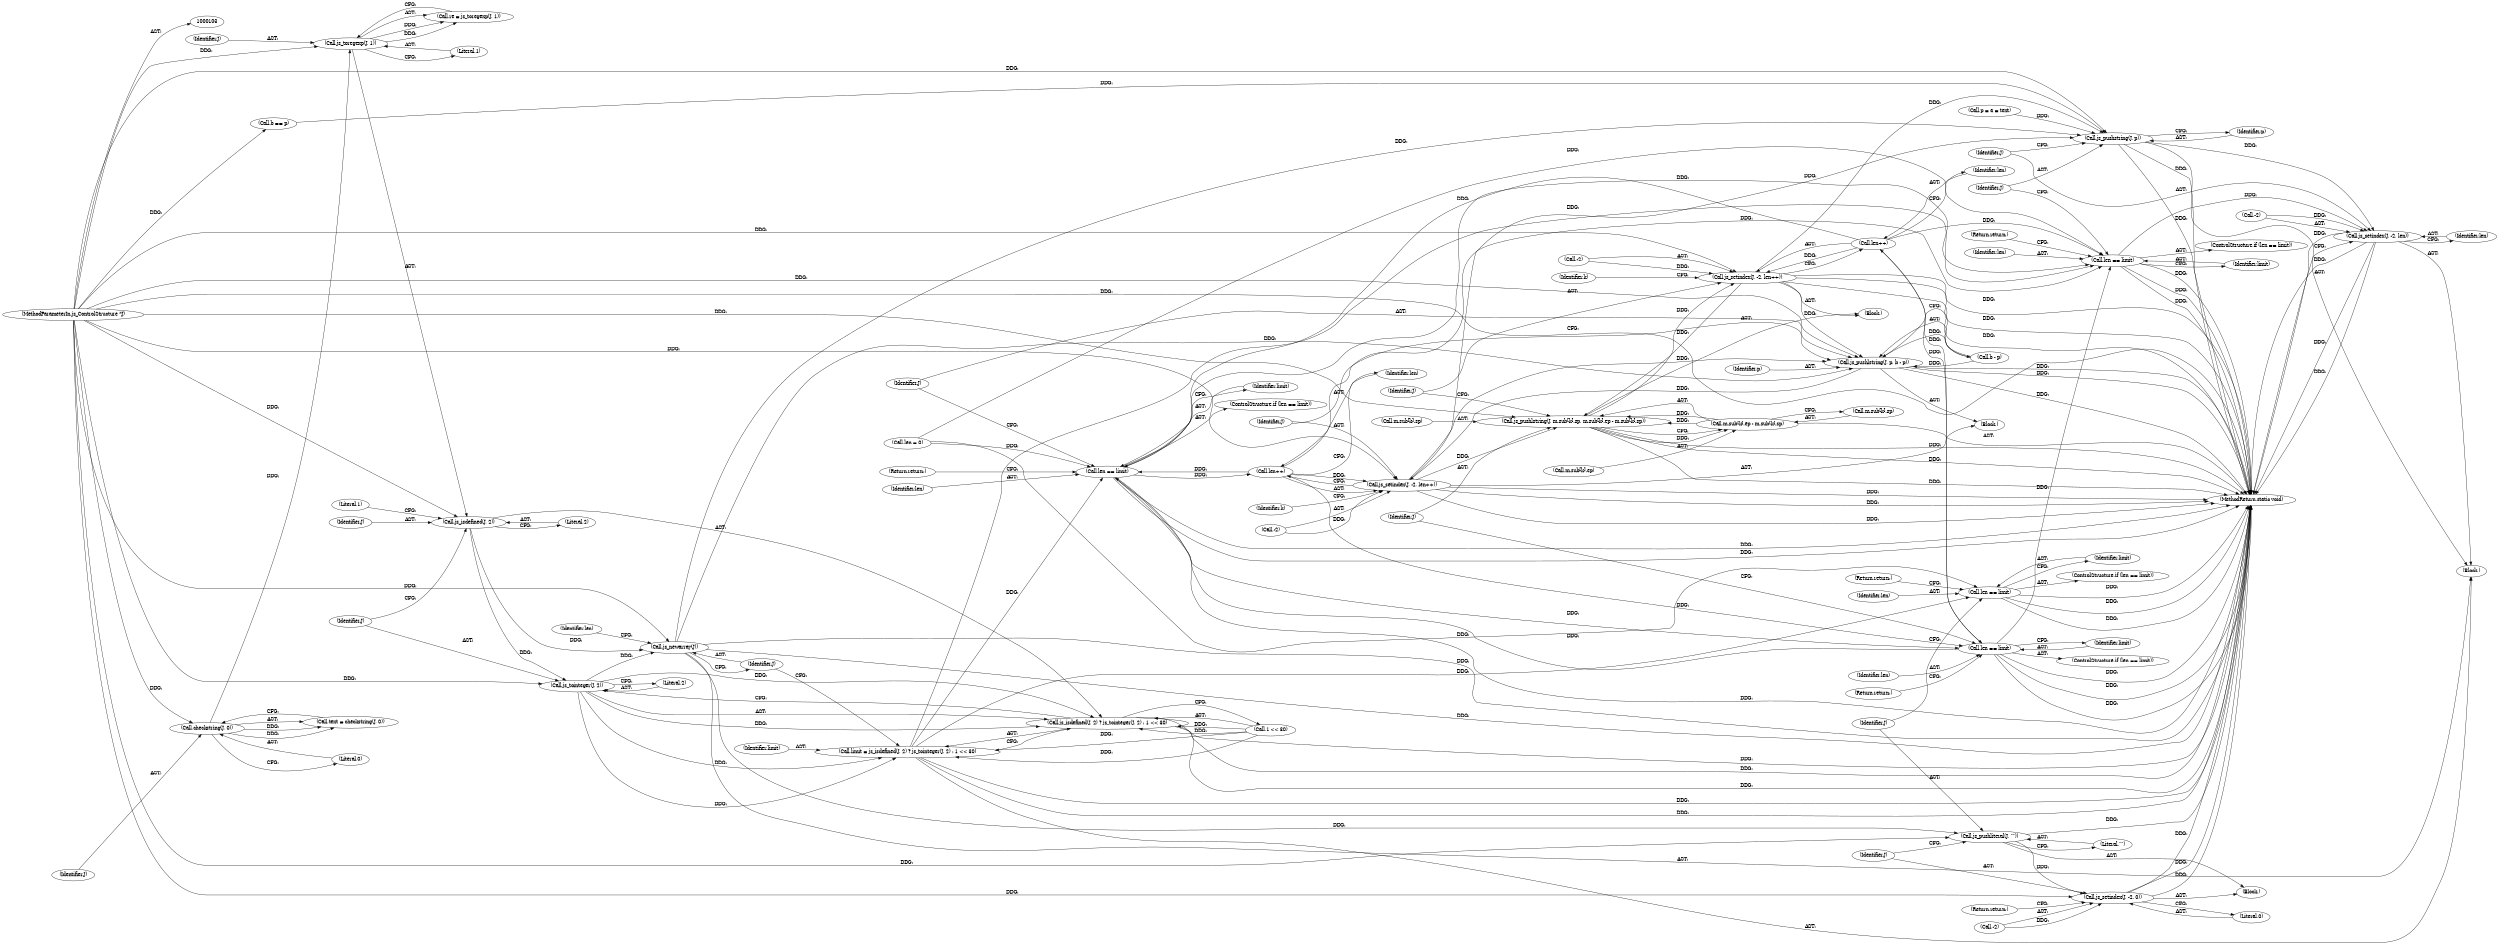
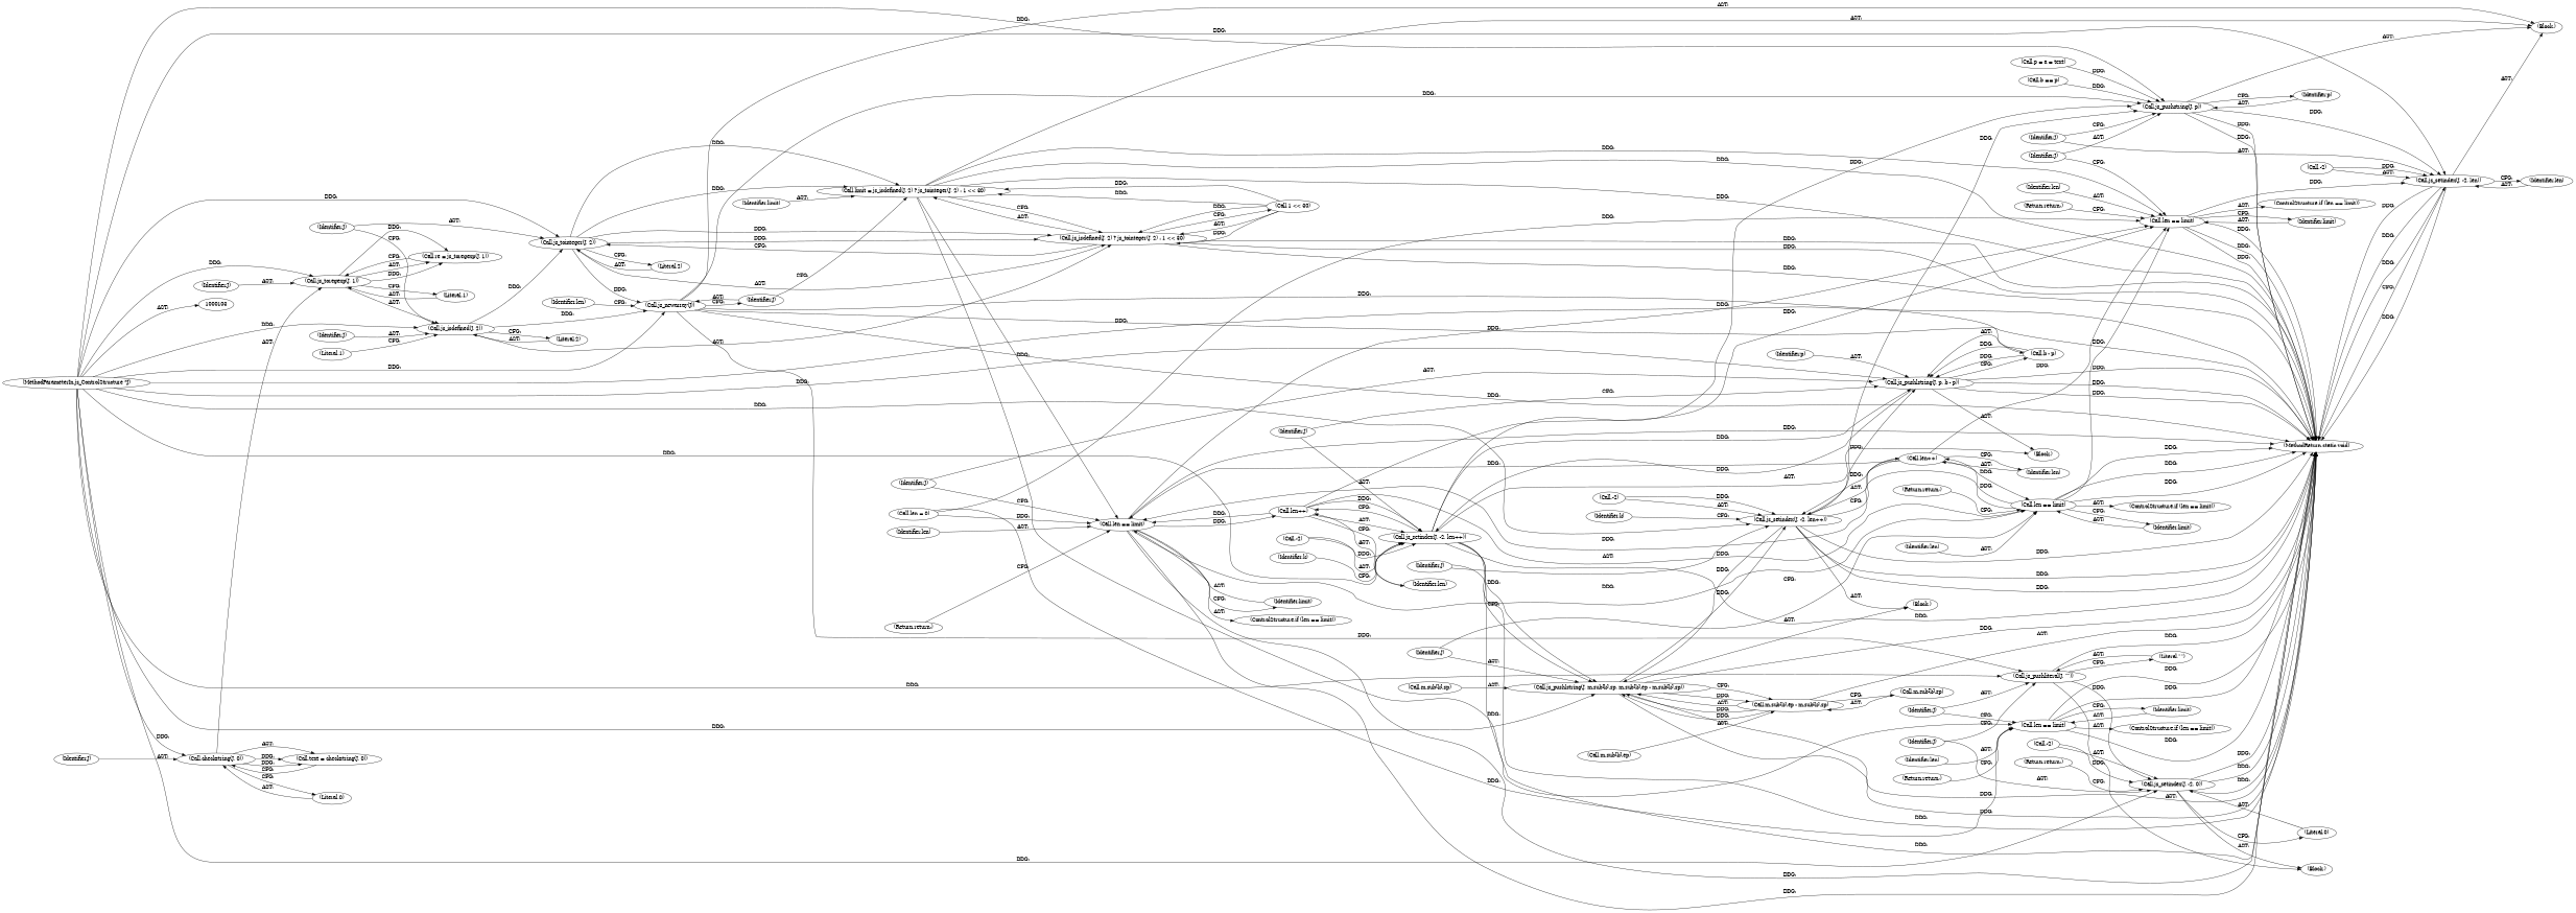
  digraph {
    rankdir=LR
    n1 [label="(Call,js_tointeger(J, 2))"]
    n2 [label="(Call,limit = js_isdefined(J, 2) ? js_tointeger(J, 2) : 1 << 30)"]
    n3 [label="(Call,js_isdefined(J, 2) ? js_tointeger(J, 2) : 1 << 30)"]
    n4 [label="(Call,js_newarray(J))"]
    n5 [label="(Literal,2)"]
    n6 [label="(MethodReturn,static void)"]
    n7 [label="(Call,len == limit)"]
    n8 [label="(Call,len == limit)"]
    n9 [label="(Call,len == limit)"]
    n10 [label="(Block,)"]
    n11 [label="(Call,1 << 30)"]
    n12 [label="(Call,js_pushlstring(J, p, b - p))"]
    n13 [label="(Call,js_pushstring(J, p))"]
    n14 [label="(Call,js_pushliteral(J, \"\"))"]
    n15 [label="(Identifier,J)"]
    n16 [label="(Call,js_isdefined(J, 2))"]
    n17 [label="(Literal,2)"]
    n18 [label="(Call,js_toregexp(J, 1))"]
    n19 [label="(Literal,1)"]
    n20 [label="(Call,re = js_toregexp(J, 1))"]
    n21 [label="(Call,checkstring(J, 0))"]
    n22 [label="(Call,text = checkstring(J, 0))"]
    n23 [label="(Literal,0)"]
    n24 [label="(MethodParameterIn,js_ControlStructure *J)"]
    n25 [label="(Call,js_setindex(J, -2, len++))"]
    n26 [label="(Call,js_pushlstring(J, m.sub[k].sp, m.sub[k].ep - m.sub[k].sp))"]
    n27 [label="(Call,js_setindex(J, -2, len++))"]
    n28 [label="(Call,js_setindex(J, -2, len))"]
    n29 [label="(Call,js_setindex(J, -2, 0))"]
    1000103
    n31 [label="(Call,len++)"]
    n32 [label="(Block,)"]
    n33 [label="(Call,b - p)"]
    n34 [label="(Call,m.sub[k].ep - m.sub[k].sp)"]
    n35 [label="(Block,)"]
    n36 [label="(Call,len++)"]
    n37 [label="(Identifier,p)"]
    n38 [label="(Identifier,len)"]
    n39 [label="(Block,)"]
    n40 [label="(Literal,\"\")"]
    n41 [label="(Literal,0)"]
    n42 [label="(ControlStructure,if (len == limit))"]
    n43 [label="(Identifier,limit)"]
    n44 [label="(Call,len == limit)"]
    n45 [label="(ControlStructure,if (len == limit))"]
    n46 [label="(Identifier,limit)"]
    n47 [label="(Identifier,limit)"]
    n48 [label="(ControlStructure,if (len == limit))"]
    n49 [label="(Identifier,len)"]
    n50 [label="(Identifier,limit)"]
    n51 [label="(ControlStructure,if (len == limit))"]
    n52 [label="(Call,m.sub[k].sp)"]
    n53 [label="(Identifier,len)"]
    n54 [label="(Literal,1)"]
    n55 [label="(Call,p = a = text)"]
    n56 [label="(Return,return;)"]
    n57 [label="(Identifier,J)"]
    n58 [label="(Call,-2)"]
    n59 [label="(Call,b == p)"]
    n60 [label="(Return,return;)"]
    n61 [label="(Identifier,len)"]
    n62 [label="(Return,return;)"]
    n63 [label="(Identifier,len)"]
    n64 [label="(Identifier,J)"]
    n65 [label="(Identifier,len)"]
    n66 [label="(Identifier,p)"]
    n67 [label="(Identifier,J)"]
    n68 [label="(Call,len = 0)"]
    n69 [label="(Identifier,J)"]
    n70 [label="(Identifier,J)"]
    n71 [label="(Identifier,k)"]
    n72 [label="(Identifier,J)"]
    n73 [label="(Call,-2)"]
    n74 [label="(Call,-2)"]
    n75 [label="(Identifier,J)"]
    n76 [label="(Identifier,len)"]
    n77 [label="(Identifier,J)"]
    n78 [label="(Identifier,len)"]
    n79 [label="(Identifier,k)"]
    n80 [label="(Identifier,limit)"]
    n81 [label="(Call,m.sub[k].sp)"]
    n82 [label="(Call,m.sub[k].ep)"]
    n83 [label="(Return,return;)"]
    n84 [label="(Identifier,J)"]
    n85 [label="(Return,return;)"]
    n86 [label="(Identifier,J)"]
    n87 [label="(Call,-2)"]
    n88 [label="(Identifier,J)"]
    n89 [label="(Identifier,J)"]
    n1 -> n2 [label="DDG: "]
    n1 -> n2 [label="DDG: "]
    n1 -> n3 [label="AST: "]
    n1 -> n3 [label="DDG: "]
    n1 -> n3 [label="DDG: "]
    n1 -> n4 [label="DDG: "]
    n1 -> n5 [label="CFG: "]
    n2 -> n3 [label="CFG: "]
    n2 -> n6 [label="DDG: "]
    n2 -> n6 [label="DDG: "]
    n2 -> n7 [label="DDG: "]
    n2 -> n8 [label="DDG: "]
    n2 -> n9 [label="DDG: "]
    n2 -> n10 [label="AST: "]
    n3 -> n1 [label="CFG: "]
    n3 -> n2 [label="AST: "]
    n3 -> n6 [label="DDG: "]
    n3 -> n6 [label="DDG: "]
    n3 -> n6 [label="DDG: "]
    n3 -> n11 [label="CFG: "]
    n4 -> n6 [label="DDG: "]
    n4 -> n6 [label="DDG: "]
    n4 -> n10 [label="AST: "]
-   n4 -> n12 [label="DDG: "]
+   n4 -> n33 [label="DDG: "]
    n4 -> n13 [label="DDG: "]
    n4 -> n14 [label="DDG: "]
    n4 -> n15 [label="CFG: "]
    n5 -> n1 [label="AST: "]
    n6 -> n28 [label="CFG: "]
    n7 -> n6 [label="DDG: "]
    n7 -> n6 [label="DDG: "]
    n7 -> n6 [label="DDG: "]
    n7 -> n42 [label="AST: "]
    n7 -> n43 [label="CFG: "]
    n8 -> n6 [label="DDG: "]
    n8 -> n6 [label="DDG: "]
    n8 -> n6 [label="DDG: "]
    n8 -> n9 [label="DDG: "]
    n8 -> n31 [label="DDG: "]
    n8 -> n44 [label="DDG: "]
    n8 -> n45 [label="AST: "]
    n8 -> n46 [label="CFG: "]
    n9 -> n6 [label="DDG: "]
    n9 -> n6 [label="DDG: "]
    n9 -> n6 [label="DDG: "]
    n9 -> n28 [label="DDG: "]
    n9 -> n47 [label="CFG: "]
    n9 -> n48 [label="AST: "]
    n11 -> n2 [label="DDG: "]
    n11 -> n2 [label="DDG: "]
    n11 -> n3 [label="AST: "]
    n11 -> n3 [label="DDG: "]
    n11 -> n3 [label="DDG: "]
    n12 -> n6 [label="DDG: "]
    n12 -> n6 [label="DDG: "]
    n12 -> n6 [label="DDG: "]
    n12 -> n25 [label="DDG: "]
    n12 -> n32 [label="AST: "]
    n12 -> n33 [label="CFG: "]
    n13 -> n6 [label="DDG: "]
    n13 -> n6 [label="DDG: "]
    n13 -> n10 [label="AST: "]
    n13 -> n28 [label="DDG: "]
    n13 -> n37 [label="CFG: "]
    n14 -> n6 [label="DDG: "]
    n14 -> n29 [label="DDG: "]
    n14 -> n39 [label="AST: "]
    n14 -> n40 [label="CFG: "]
    n15 -> n2 [label="CFG: "]
    n15 -> n4 [label="AST: "]
    n16 -> n1 [label="DDG: "]
    n16 -> n3 [label="AST: "]
    n16 -> n4 [label="DDG: "]
    n16 -> n17 [label="CFG: "]
    n17 -> n16 [label="AST: "]
    n18 -> n16 [label="AST: "]
    n18 -> n19 [label="CFG: "]
    n18 -> n20 [label="AST: "]
    n18 -> n20 [label="DDG: "]
    n18 -> n20 [label="DDG: "]
    n19 -> n18 [label="AST: "]
    n20 -> n18 [label="CFG: "]
-   n21 -> n18 [label="DDG: "]
+   n21 -> n18 [label="AST: "]
    n21 -> n22 [label="AST: "]
    n21 -> n22 [label="DDG: "]
    n21 -> n22 [label="DDG: "]
    n21 -> n23 [label="CFG: "]
    n22 -> n21 [label="CFG: "]
    n23 -> n21 [label="AST: "]
    n24 -> n1 [label="DDG: "]
    n24 -> n4 [label="DDG: "]
    n24 -> n6 [label="DDG: "]
    n24 -> n12 [label="DDG: "]
    n24 -> n13 [label="DDG: "]
    n24 -> n14 [label="DDG: "]
    n24 -> n16 [label="DDG: "]
    n24 -> n18 [label="DDG: "]
    n24 -> n21 [label="DDG: "]
    n24 -> n25 [label="DDG: "]
    n24 -> n26 [label="DDG: "]
    n24 -> n27 [label="DDG: "]
-   n24 -> n59 [label="DDG: "]
+   n24 -> n28 [label="DDG: "]
    n24 -> n29 [label="DDG: "]
    n24 -> 1000103 [label="AST: "]
    n25 -> n6 [label="DDG: "]
    n25 -> n6 [label="DDG: "]
    n25 -> n6 [label="DDG: "]
    n25 -> n12 [label="DDG: "]
    n25 -> n13 [label="DDG: "]
    n25 -> n26 [label="DDG: "]
    n25 -> n31 [label="CFG: "]
    n25 -> n32 [label="AST: "]
    n26 -> n6 [label="DDG: "]
    n26 -> n6 [label="DDG: "]
    n26 -> n6 [label="DDG: "]
    n26 -> n27 [label="DDG: "]
    n26 -> n34 [label="CFG: "]
    n26 -> n34 [label="DDG: "]
    n26 -> n35 [label="AST: "]
    n27 -> n6 [label="DDG: "]
    n27 -> n6 [label="DDG: "]
    n27 -> n6 [label="DDG: "]
    n27 -> n12 [label="DDG: "]
    n27 -> n13 [label="DDG: "]
    n27 -> n26 [label="DDG: "]
    n27 -> n35 [label="AST: "]
    n27 -> n36 [label="CFG: "]
    n28 -> n6 [label="DDG: "]
    n28 -> n6 [label="DDG: "]
    n28 -> n6 [label="DDG: "]
    n28 -> n6 [label="DDG: "]
    n28 -> n10 [label="AST: "]
    n28 -> n38 [label="CFG: "]
    n29 -> n6 [label="DDG: "]
    n29 -> n6 [label="DDG: "]
    n29 -> n6 [label="DDG: "]
    n29 -> n39 [label="AST: "]
    n29 -> n41 [label="CFG: "]
    n31 -> n8 [label="DDG: "]
    n31 -> n9 [label="DDG: "]
    n31 -> n25 [label="AST: "]
    n31 -> n25 [label="DDG: "]
    n31 -> n44 [label="DDG: "]
    n31 -> n49 [label="CFG: "]
    n33 -> n12 [label="AST: "]
    n33 -> n12 [label="DDG: "]
    n33 -> n12 [label="DDG: "]
    n34 -> n6 [label="AST: "]
    n34 -> n26 [label="AST: "]
    n34 -> n26 [label="DDG: "]
    n34 -> n26 [label="DDG: "]
    n34 -> n52 [label="CFG: "]
    n36 -> n8 [label="DDG: "]
    n36 -> n9 [label="DDG: "]
    n36 -> n27 [label="AST: "]
    n36 -> n27 [label="DDG: "]
    n36 -> n44 [label="DDG: "]
    n36 -> n53 [label="CFG: "]
    n37 -> n13 [label="AST: "]
    n38 -> n28 [label="AST: "]
    n40 -> n14 [label="AST: "]
    n41 -> n29 [label="AST: "]
    n43 -> n7 [label="AST: "]
    n44 -> n6 [label="DDG: "]
    n44 -> n6 [label="DDG: "]
    n44 -> n6 [label="DDG: "]
    n44 -> n8 [label="DDG: "]
    n44 -> n9 [label="DDG: "]
    n44 -> n36 [label="DDG: "]
    n44 -> n50 [label="CFG: "]
    n44 -> n51 [label="AST: "]
    n46 -> n8 [label="AST: "]
    n47 -> n9 [label="AST: "]
    n49 -> n31 [label="AST: "]
    n50 -> n44 [label="AST: "]
    n52 -> n34 [label="AST: "]
    n53 -> n36 [label="AST: "]
    n54 -> n16 [label="CFG: "]
    n55 -> n13 [label="DDG: "]
    n56 -> n9 [label="CFG: "]
    n57 -> n14 [label="CFG: "]
    n57 -> n29 [label="AST: "]
    n58 -> n28 [label="AST: "]
    n58 -> n28 [label="DDG: "]
    n59 -> n13 [label="DDG: "]
    n60 -> n7 [label="CFG: "]
    n61 -> n8 [label="AST: "]
    n62 -> n44 [label="CFG: "]
    n63 -> n7 [label="AST: "]
    n64 -> n18 [label="AST: "]
    n65 -> n44 [label="AST: "]
    n66 -> n12 [label="AST: "]
    n67 -> n8 [label="CFG: "]
    n67 -> n12 [label="AST: "]
    n68 -> n7 [label="DDG: "]
    n68 -> n8 [label="DDG: "]
    n68 -> n9 [label="DDG: "]
    n69 -> n12 [label="CFG: "]
    n69 -> n25 [label="AST: "]
    n70 -> n7 [label="CFG: "]
    n70 -> n14 [label="AST: "]
    n71 -> n25 [label="CFG: "]
    n72 -> n1 [label="AST: "]
    n72 -> n16 [label="CFG: "]
    n73 -> n27 [label="AST: "]
    n73 -> n27 [label="DDG: "]
    n74 -> n25 [label="AST: "]
    n74 -> n25 [label="DDG: "]
    n75 -> n21 [label="AST: "]
    n76 -> n4 [label="CFG: "]
    n77 -> n9 [label="CFG: "]
    n77 -> n13 [label="AST: "]
    n78 -> n9 [label="AST: "]
    n79 -> n27 [label="CFG: "]
    n80 -> n2 [label="AST: "]
    n81 -> n26 [label="AST: "]
    n82 -> n34 [label="AST: "]
    n83 -> n29 [label="CFG: "]
    n84 -> n26 [label="CFG: "]
    n84 -> n27 [label="AST: "]
    n85 -> n8 [label="CFG: "]
    n86 -> n16 [label="AST: "]
    n87 -> n29 [label="AST: "]
    n87 -> n29 [label="DDG: "]
    n88 -> n26 [label="AST: "]
    n88 -> n44 [label="CFG: "]
    n89 -> n13 [label="CFG: "]
    n89 -> n28 [label="AST: "]
  }
